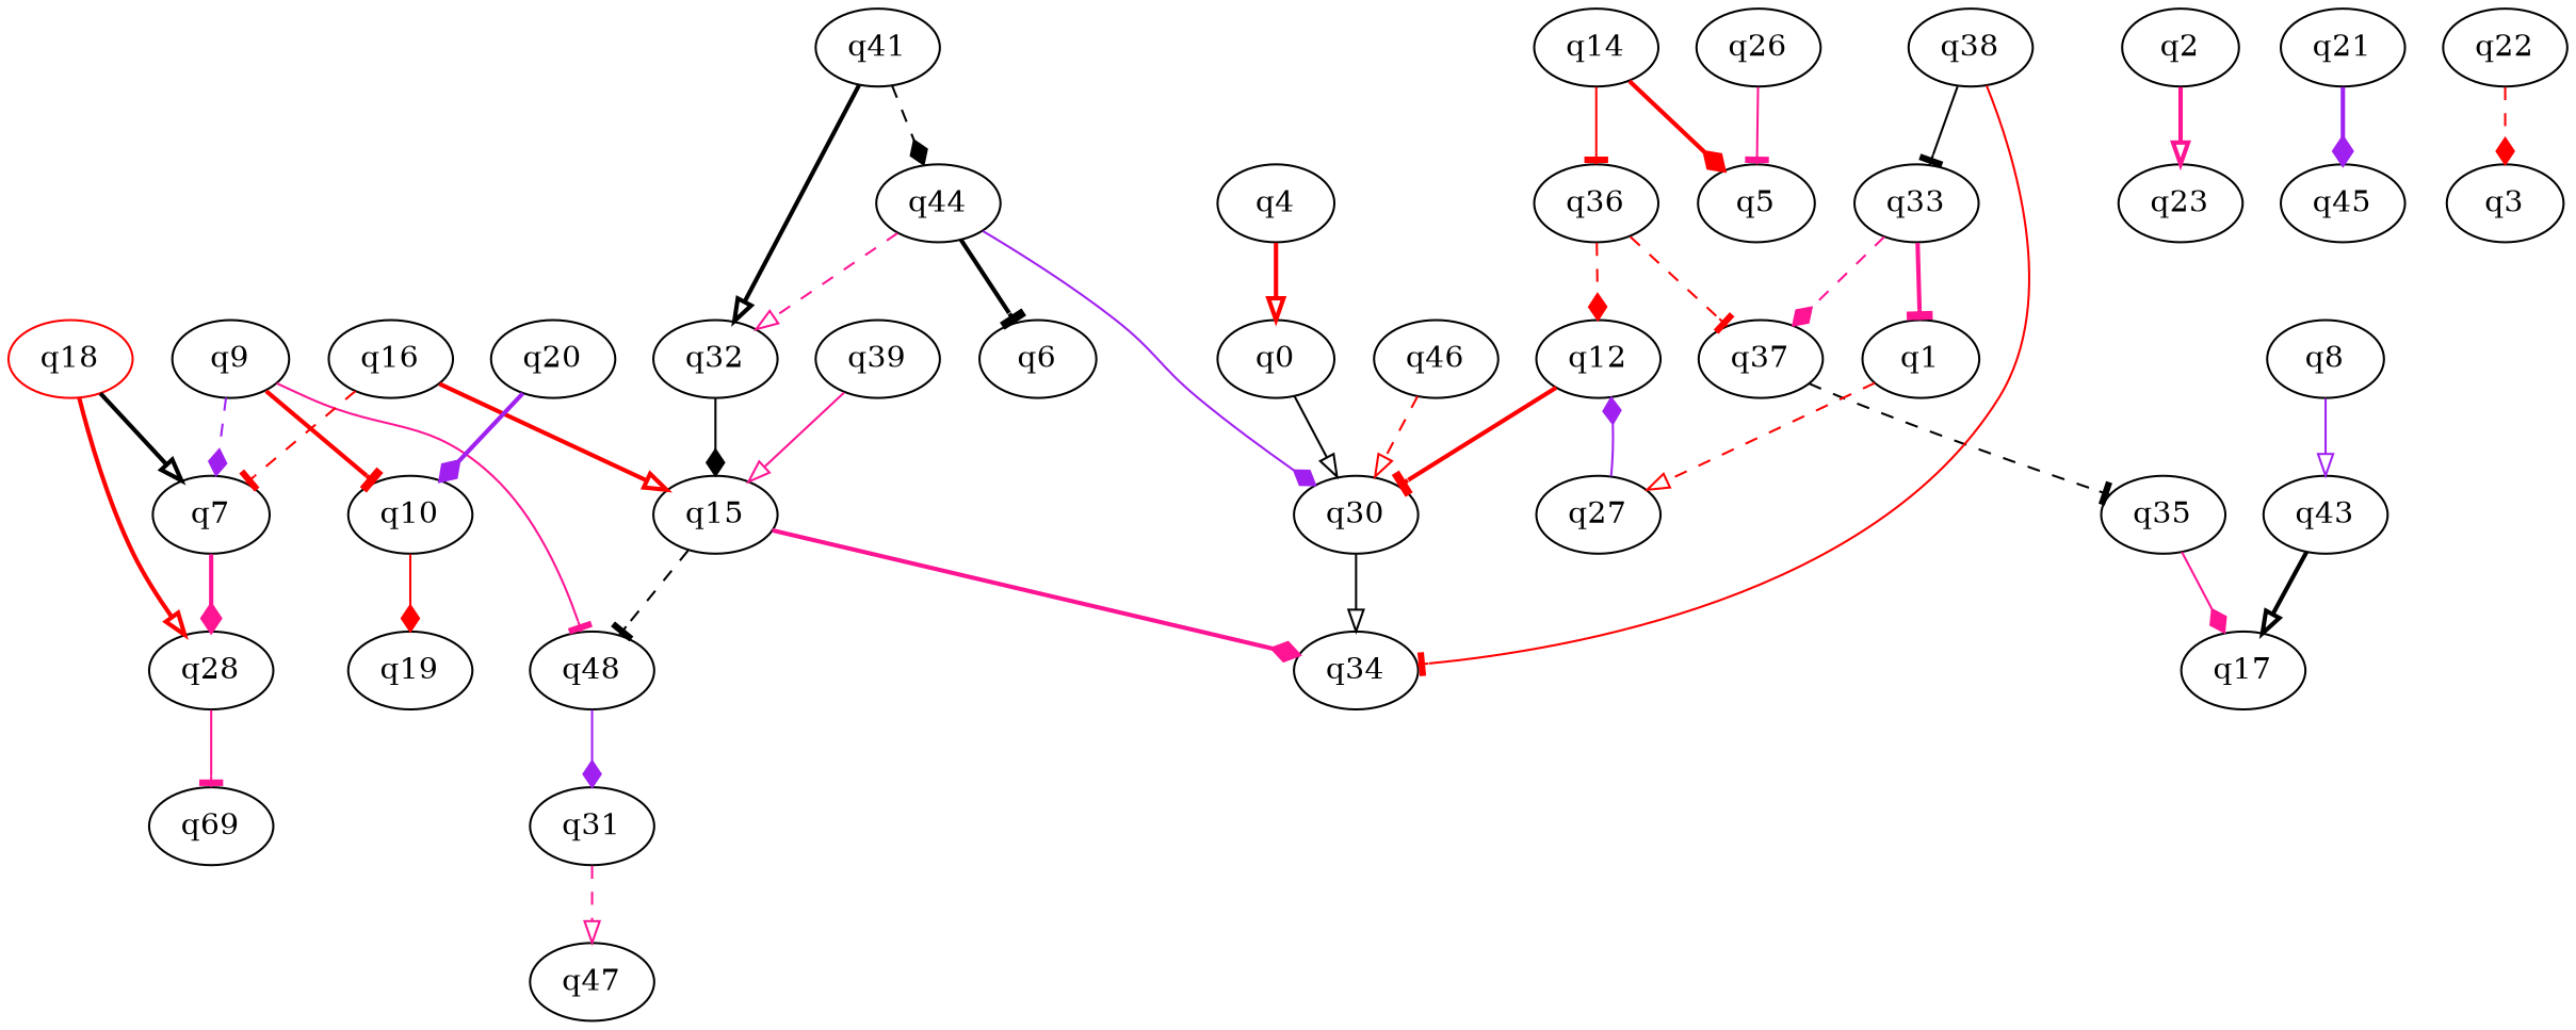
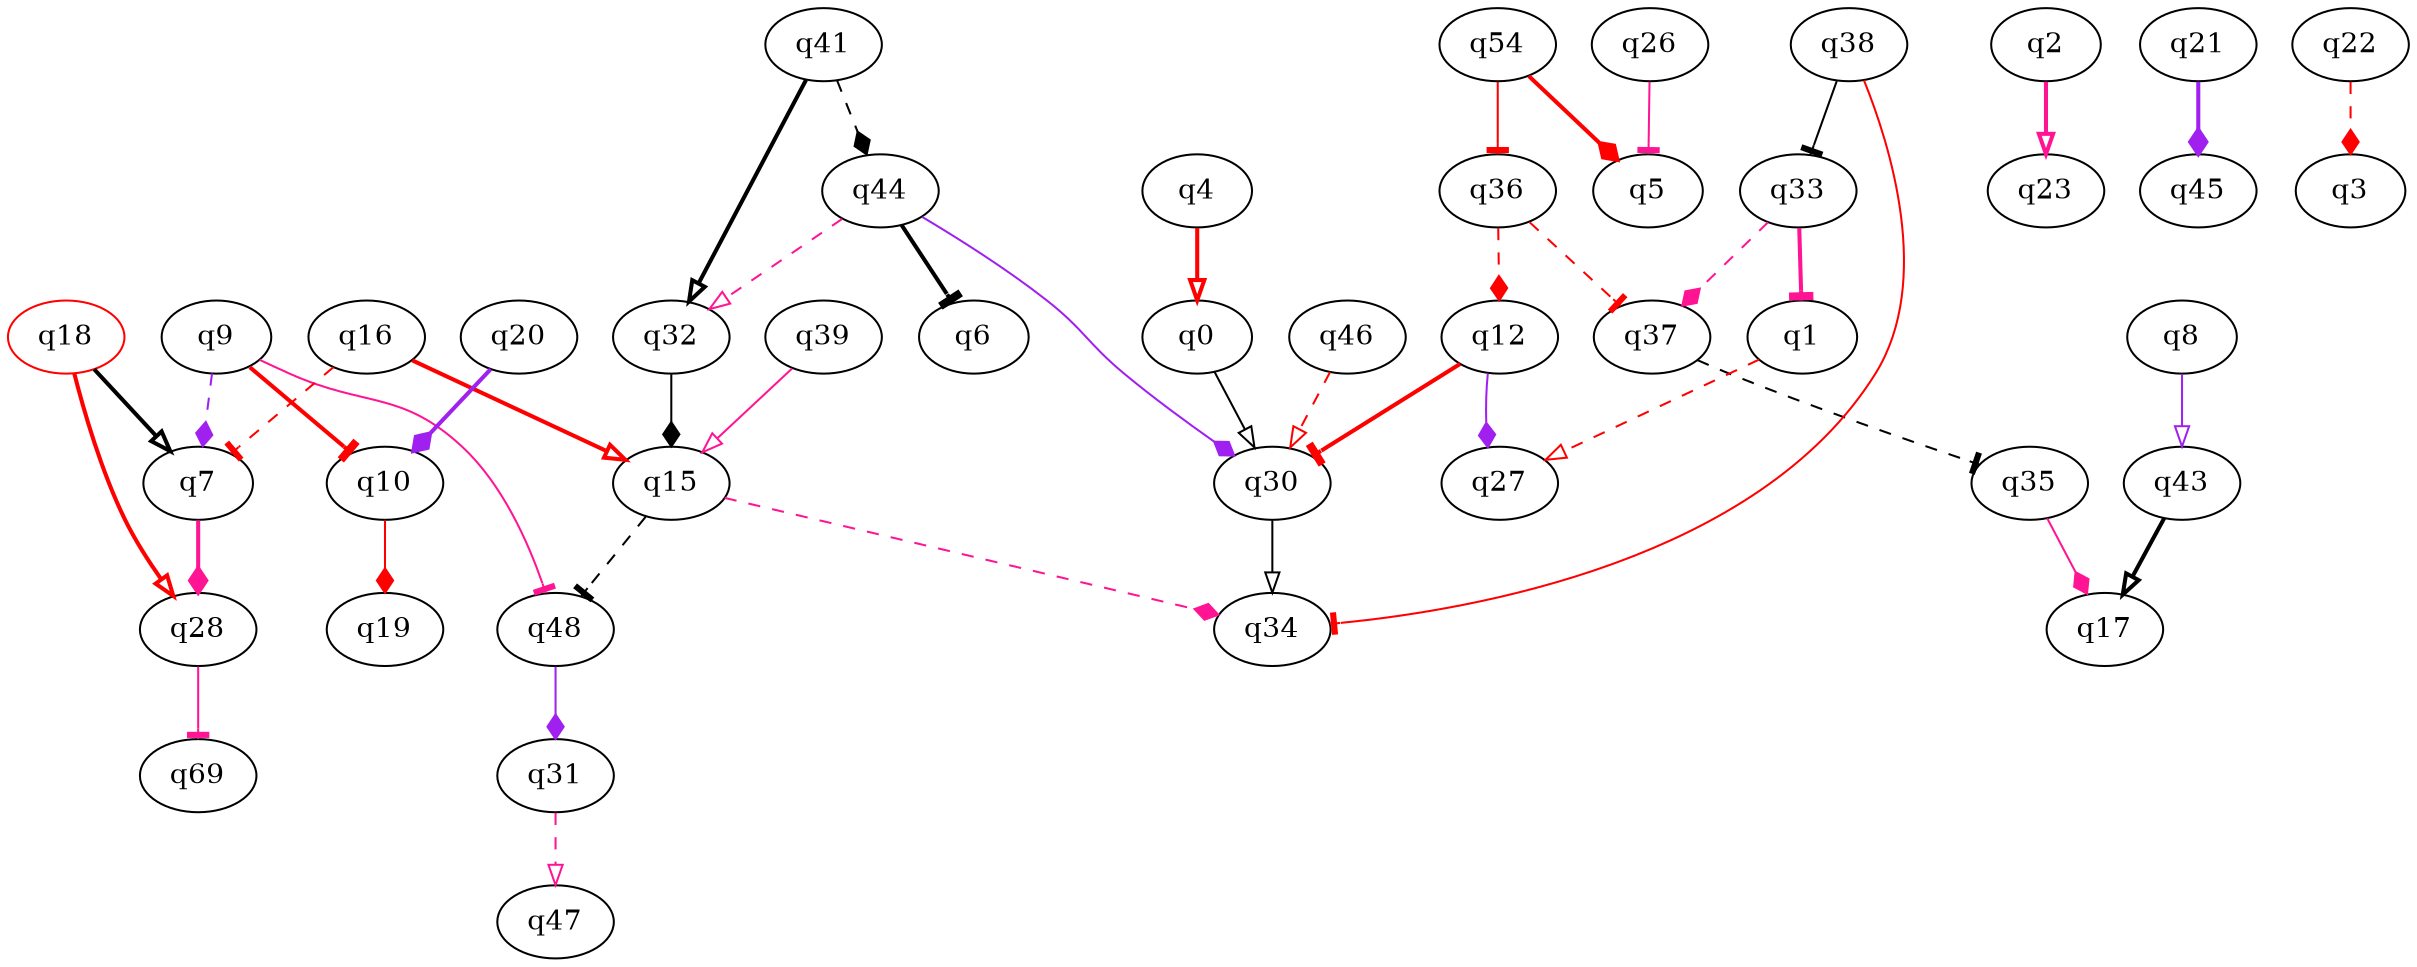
  digraph {
    edge [arrowhead=diamond color=red style=bold]
    q18 [color=red final=1 initial=1]
    q7
    q28
    n4 [label=q69]
    q0
    q30
    q34
    q37
    q35
    q17
    q1
    q27
    q2
    q23
    q4
    q8
    q43
    q9
    q10
    q48
    q19
    q31
    q47
    q12
    n25 [label=q16]
    q15
-   q14
+   q14 [label=q54]
    q5
    q36
    q20
    q21
    q45
    q22
    q3
    q26
    q32
    q33
    q38
    q39
    q41
    q44
    q6
    q46
    q18 -> q7 [arrowhead=onormal color=black]
    q18 -> q28 [arrowhead=onormal]
    q7 -> q28 [color=deeppink]
    q28 -> n4 [arrowhead=tee color=deeppink style=solid]
    q0 -> q30 [arrowhead=onormal color=black style=solid]
    q30 -> q34 [arrowhead=onormal color=black style=solid]
    q37 -> q35 [arrowhead=tee color=black style=dashed]
    q35 -> q17 [color=deeppink style=solid]
    q1 -> q27 [arrowhead=onormal style=dashed]
    q2 -> q23 [arrowhead=onormal color=deeppink]
    q4 -> q0 [arrowhead=onormal]
    q8 -> q43 [arrowhead=onormal color=purple style=solid]
    q43 -> q17 [arrowhead=onormal color=black]
    q9 -> q7 [color=purple style=dashed]
    q9 -> q10 [arrowhead=tee]
    q9 -> q48 [arrowhead=tee color=deeppink style=solid]
    q10 -> q19 [style=solid]
    q48 -> q31 [color=purple style=solid]
    q31 -> q47 [arrowhead=onormal color=deeppink style=dashed]
    q12 -> q30 [arrowhead=tee]
-   q27 -> q12 [color=purple style=solid]
+   q12 -> q27 [color=purple style=solid]
    n25 -> q7 [arrowhead=tee style=dashed]
    n25 -> q15 [arrowhead=onormal]
-   q15 -> q34 [color=deeppink]
+   q15 -> q34 [color=deeppink style=dashed]
    q15 -> q48 [arrowhead=tee color=black style=dashed]
    q14 -> q5
    q14 -> q36 [arrowhead=tee style=solid]
    q36 -> q37 [arrowhead=tee style=dashed]
    q36 -> q12 [style=dashed]
    q20 -> q10 [color=purple]
    q21 -> q45 [color=purple]
    q22 -> q3 [style=dashed]
    q26 -> q5 [arrowhead=tee color=deeppink style=solid]
    q32 -> q15 [color=black style=solid]
    q33 -> q37 [color=deeppink style=dashed]
    q33 -> q1 [arrowhead=tee color=deeppink]
    q38 -> q34 [arrowhead=tee style=solid]
    q38 -> q33 [arrowhead=tee color=black style=solid]
    q39 -> q15 [arrowhead=onormal color=deeppink style=solid]
    q41 -> q32 [arrowhead=onormal color=black]
    q41 -> q44 [color=black style=dashed]
    q44 -> q30 [color=purple style=solid]
    q44 -> q32 [arrowhead=onormal color=deeppink style=dashed]
    q44 -> q6 [arrowhead=tee color=black]
    q46 -> q30 [arrowhead=onormal style=dashed]
  }
